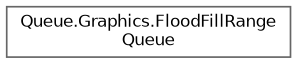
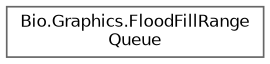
  digraph {
    rankdir=LR
-   n1 [color=grey40 fillcolor=white fontname=Helvetica fontsize=10 height=0.2 label="Queue.Graphics.FloodFillRange\lQueue" shape=box style=filled width=0.4]
+   n1 [color=grey40 fillcolor=white fontname=Helvetica fontsize=10 height=0.2 label="Bio.Graphics.FloodFillRange\lQueue" shape=box style=filled width=0.4]
  }
